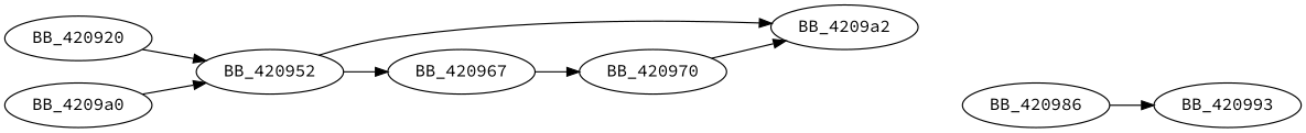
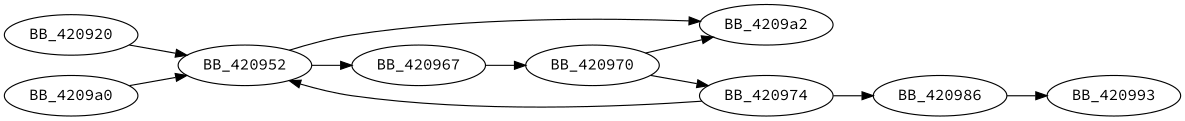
  digraph {
    fontname="Source Code Pro"
    rankdir=LR
    node [fontname="Source Code Pro"]
    edge [fontname="Source Code Pro"]
    BB_420920
    BB_420952
    BB_420967
    BB_4209a2
    BB_420970
+   BB_420974
    BB_420986
    BB_420993
    BB_4209a0
    BB_420920 -> BB_420952
    BB_420952 -> BB_420967
    BB_420952 -> BB_4209a2
    BB_420967 -> BB_420970
    BB_420970 -> BB_4209a2
+   BB_420970 -> BB_420974
+   BB_420974 -> BB_420952
+   BB_420974 -> BB_420986
    BB_420986 -> BB_420993
    BB_4209a0 -> BB_420952
  }
